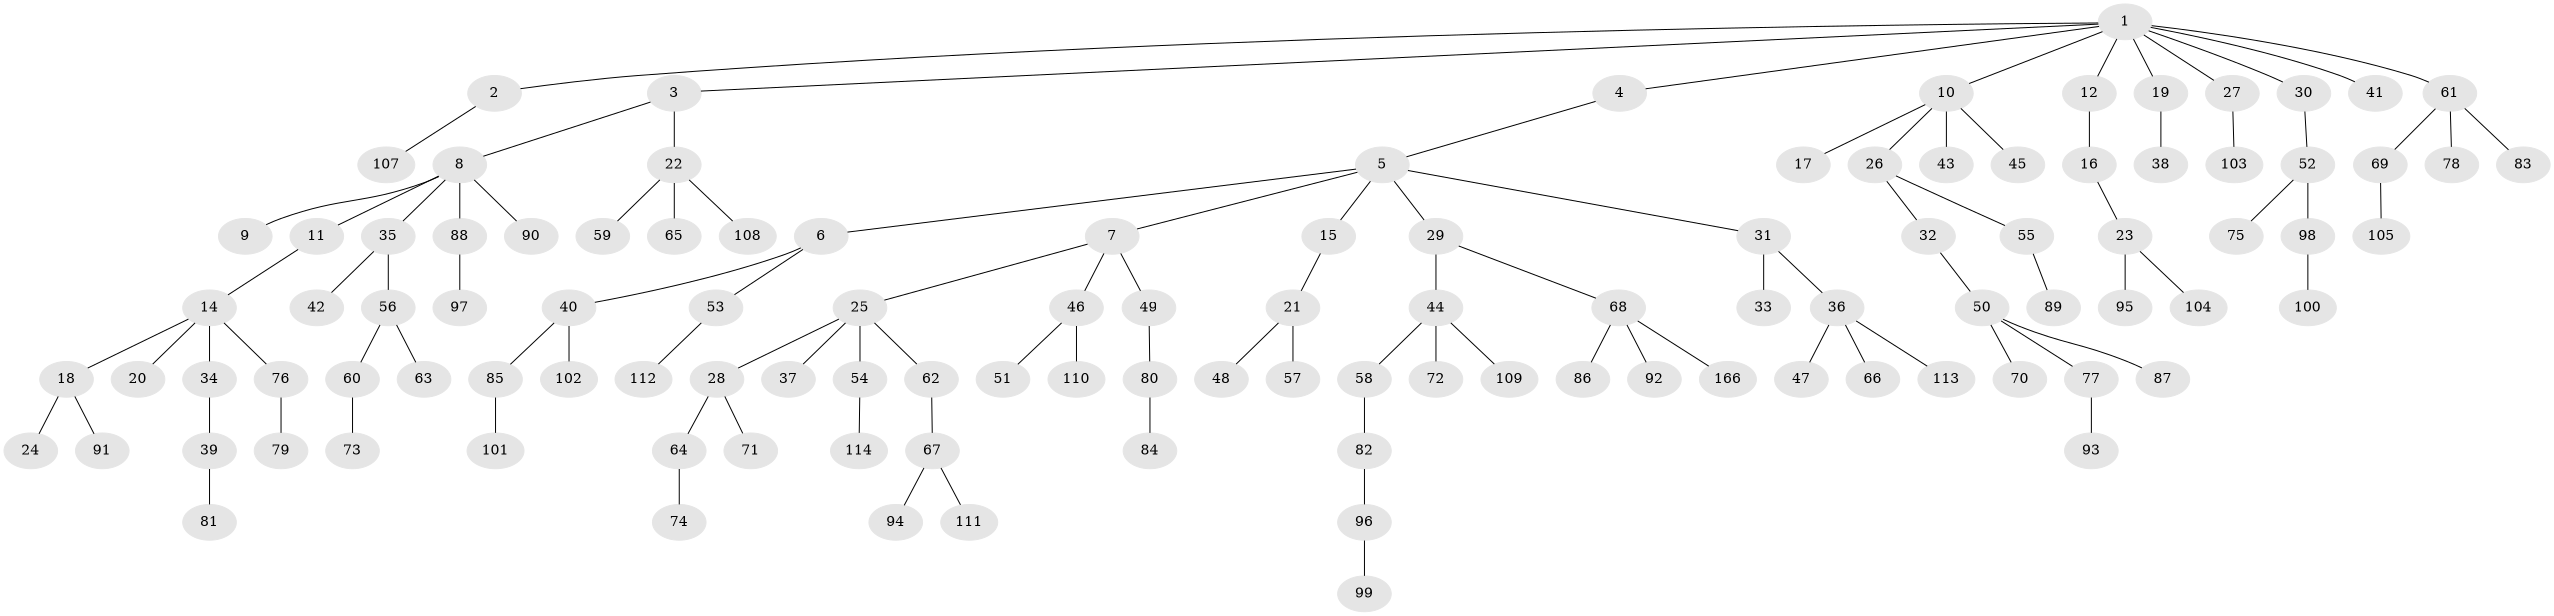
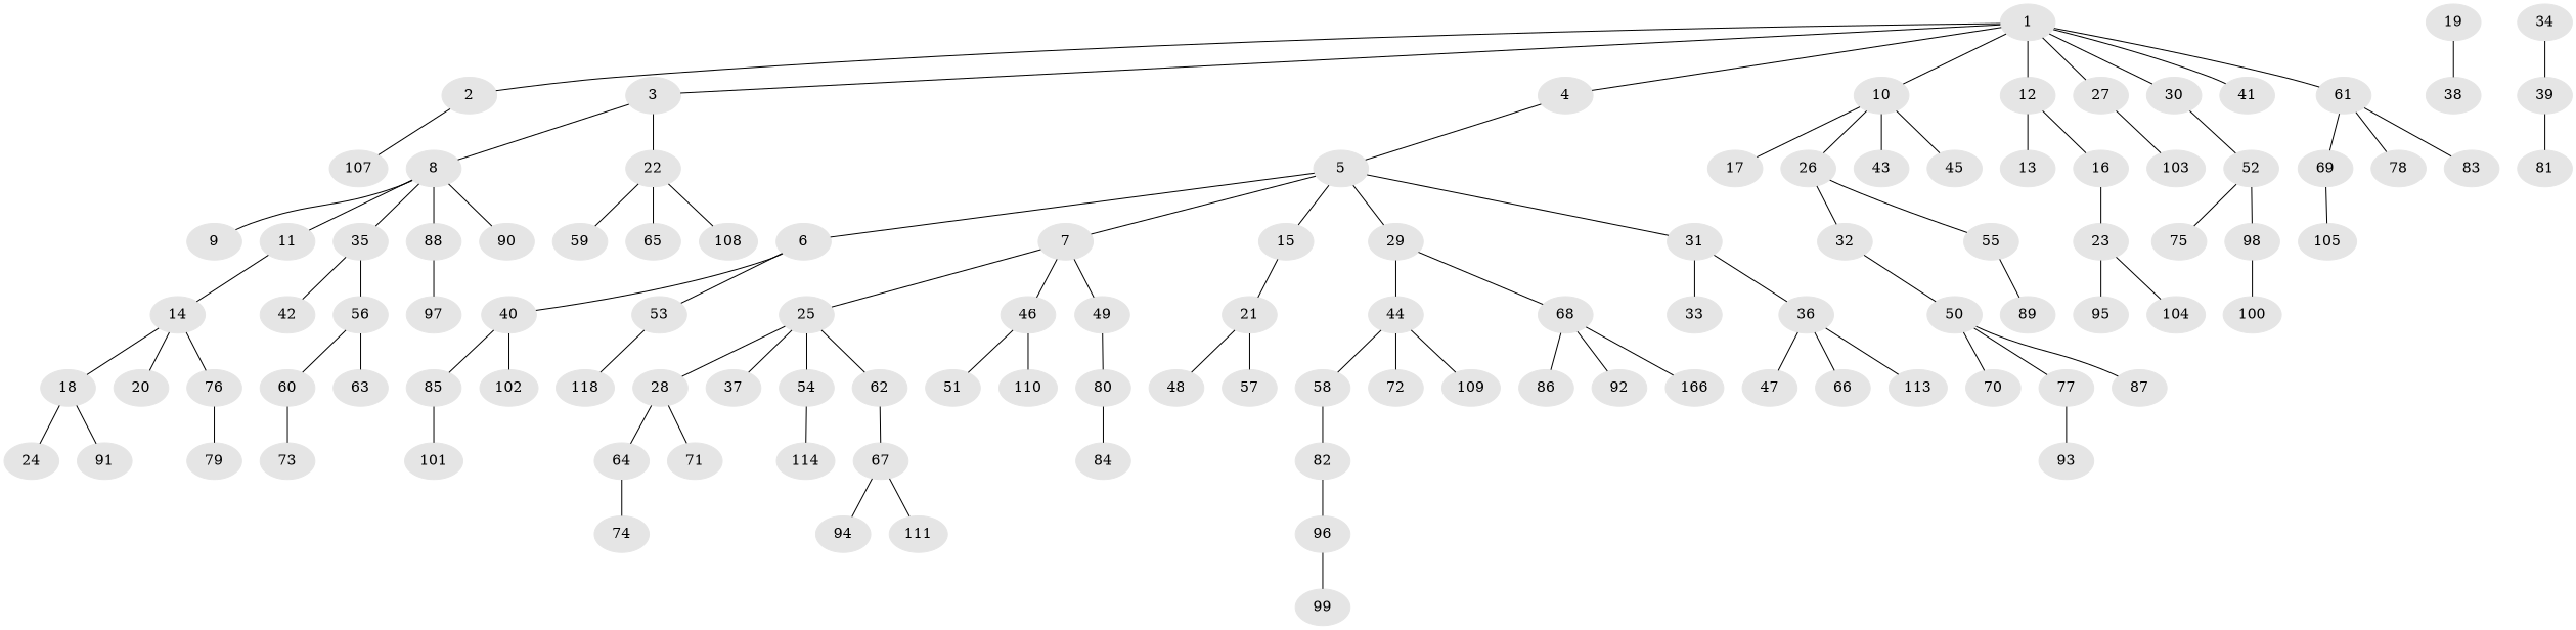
  graph {
    node [color=gray90 style=filled]
    1
    2
    3
    4
    10
    12
    19
    27
    30
    41
    61
    107
    8
    22
    5
    17
    26
    43
    45
+   13
    16
    38
    103
    52
    69
    78
    83
    9
    11
    35
    88
    90
    59
    65
    108
    6
    7
    15
    29
    31
    40
    53
    25
    46
    49
    21
    44
    68
    33
    36
    85
    102
-   112
+   112 [label=118]
    28
    37
    54
    62
    51
    110
    80
    14
    42
    56
    97
    32
    55
    18
    20
    34
    76
    23
    24
    91
    39
    79
    48
    57
    95
    104
    64
    71
    114
    67
    50
    89
    74
    58
    72
    109
    86
    92
    n92 [label=166]
    75
    98
    47
    66
    113
    70
    77
    87
    81
    60
    63
    101
    82
    84
    93
    100
    73
    96
    105
    94
    111
    99
    1 -- 2
    1 -- 3
    1 -- 4
    1 -- 10
    1 -- 12
-   1 -- 19
    1 -- 27
    1 -- 30
    1 -- 41
    1 -- 61
    2 -- 107
    3 -- 8
    3 -- 22
    4 -- 5
    10 -- 17
    10 -- 26
    10 -- 43
    10 -- 45
+   12 -- 13
    12 -- 16
    19 -- 38
    27 -- 103
    30 -- 52
    61 -- 69
    61 -- 78
    61 -- 83
    8 -- 9
    8 -- 11
    8 -- 35
    8 -- 88
    8 -- 90
    22 -- 59
    22 -- 65
    22 -- 108
    5 -- 6
    5 -- 7
    5 -- 15
    5 -- 29
    5 -- 31
    26 -- 32
    26 -- 55
    16 -- 23
    52 -- 75
    52 -- 98
    69 -- 105
    11 -- 14
    35 -- 42
    35 -- 56
    88 -- 97
    6 -- 40
    6 -- 53
    7 -- 25
    7 -- 46
    7 -- 49
    15 -- 21
    29 -- 44
    29 -- 68
    31 -- 33
    31 -- 36
    40 -- 85
    40 -- 102
    53 -- 112
    25 -- 28
    25 -- 37
    25 -- 54
    25 -- 62
    46 -- 51
    46 -- 110
    49 -- 80
    21 -- 48
    21 -- 57
    44 -- 58
    44 -- 72
    44 -- 109
    68 -- 86
    68 -- 92
    68 -- n92
    36 -- 47
    36 -- 66
    36 -- 113
    85 -- 101
    28 -- 64
    28 -- 71
    54 -- 114
    62 -- 67
    80 -- 84
    14 -- 18
    14 -- 20
-   14 -- 34
    14 -- 76
    56 -- 60
    56 -- 63
    32 -- 50
    55 -- 89
    18 -- 24
    18 -- 91
    34 -- 39
    76 -- 79
    23 -- 95
    23 -- 104
    39 -- 81
    64 -- 74
    67 -- 94
    67 -- 111
    50 -- 70
    50 -- 77
    50 -- 87
    58 -- 82
    98 -- 100
    77 -- 93
    60 -- 73
    82 -- 96
    96 -- 99
  }
